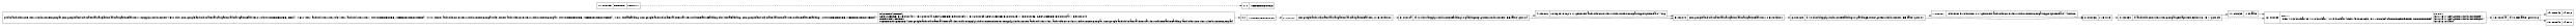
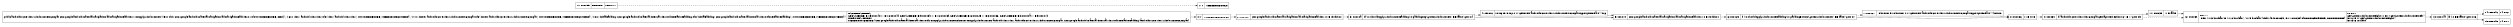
  digraph {
    rankdir=LR
    node [shape=record]
    n1 [label="{0\:\ ?|MTH_ENTER_BLOCK\l}"]
    n2 [label="{2\:\ 0x0000|com.google.android.material.navigationrail.NavigationRailView r0 = r5.this$0\l}"]
    n3 [label="{3\:\ 0x000a|if (r0.shouldApplyWindowInsetPadding(r0.paddingTopSystemWindowInsets) == false) goto L4\l}"]
    n4 [label="{4\:\ 0x000c|r8.top = r8.top + r7.getInsets(androidx.core.view.WindowInsetsCompat.Type.systemBars()).top\l}"]
    n5 [label="{5\:\ 0x001b|com.google.android.material.navigationrail.NavigationRailView r0 = r5.this$0\l}"]
    n6 [label="{6\:\ 0x0025|if (r0.shouldApplyWindowInsetPadding(r0.paddingBottomSystemWindowInsets) == false) goto L7\l}"]
    n7 [label="{7\:\ 0x0027|r8.bottom = r8.bottom + r7.getInsets(androidx.core.view.WindowInsetsCompat.Type.systemBars()).bottom\l}"]
    n8 [label="{8\:\ 0x0036|r1 = true\l}"]
    n9 [label="{9\:\ 0x003b|if (androidx.core.view.ViewCompat.getLayoutDirection(r6) != 1) goto L9\l}"]
    n10 [label="{11\:\ 0x003e|r1 = false\l}"]
-   n11 [label="{12\:\ 0x003f|PHI: r1 \l  PHI: (r1v3 boolean) = (r1v2 boolean), (r1v5 boolean) binds: [B:9:0x003b, B:11:0x003e] A[DONT_GENERATE, DONT_INLINE]\l|r0 = r1\lint r1 = r7.getSystemWindowInsetLeft()\lint r2 = r7.getSystemWindowInsetRight()\lint r3 = r8.start\l}"]
+   n11 [label="{12\:\ 0x003f|PHI: r1 \l  PHI: (r1v3 boolean) = (r1v2 boolean), (r1v5 boolean) binds: [B:9:0x003b, B:11:0x003e] A[DONT_GENERATE, DONT_INLINE]\l|r0 = r1\lgetSystemWindowInsetRight r1 = r7.getSystemWindowInsetLeft()\lint r2 = r7.getSystemWindowInsetRight()\lint r3 = r8.start\l}"]
    n12 [label="{13\:\ 0x004a|if (r0 == false) goto L16\l}"]
    n13 [label="{14\:\ 0x004c|r4 = r2\l}"]
    n14 [label="{15\:\ 0x004e|r4 = r1\l}"]
    n15 [label="{17\:\ 0x0055|RETURN\l|return r7\l}"]
    n16 [label="{1\:\ ?|MTH_EXIT_BLOCK\l}"]
    n17 [label="{public androidx.core.view.WindowInsetsCompat com.google.android.material.navigationrail.NavigationRailView.1.onApplyWindowInsets((r5v0 'this' com.google.android.material.navigationrail.NavigationRailView$1 A[IMMUTABLE_TYPE, THIS]), (r6v0 'view' android.view.View A[D('view' android.view.View), IMMUTABLE_TYPE, METHOD_ARGUMENT]), (r7v0 'insets' androidx.core.view.WindowInsetsCompat A[D('insets' androidx.core.view.WindowInsetsCompat), IMMUTABLE_TYPE, METHOD_ARGUMENT]), (r8v0 'initialPadding' com.google.android.material.internal.ViewUtils$RelativePadding A[D('initialPadding' com.google.android.material.internal.ViewUtils$RelativePadding), IMMUTABLE_TYPE, METHOD_ARGUMENT]))  | USE_LINES_HINTS\lCROSS_EDGE: B:15:0x004e \-\> B:16:0x004f, CROSS_EDGE: B:9:0x003b \-\> B:12:0x003f, CROSS_EDGE: B:6:0x0025 \-\> B:8:0x0036, CROSS_EDGE: B:3:0x000a \-\> B:5:0x001b\lTYPE_VARS: EMPTY\lMETHOD_OVERRIDE: [com.google.android.material.internal.ViewUtils.OnApplyWindowInsetsListener.onApplyWindowInsets(android.view.View, androidx.core.view.WindowInsetsCompat, com.google.android.material.internal.ViewUtils$RelativePadding):androidx.core.view.WindowInsetsCompat]\l}"]
    n1 -> n2
    n2 -> n3
    n3 -> n4 [style=dashed]
    n3 -> n5
    n4 -> n5
    n5 -> n6
    n6 -> n7 [style=dashed]
    n6 -> n8
    n7 -> n8
    n8 -> n9
    n9 -> n10
    n9 -> n11 [style=dashed]
    n10 -> n11
    n11 -> n12
    n12 -> n13 [style=dashed]
    n12 -> n14
    n15 -> n16 [style=dashed]
    n17 -> n1
  }
